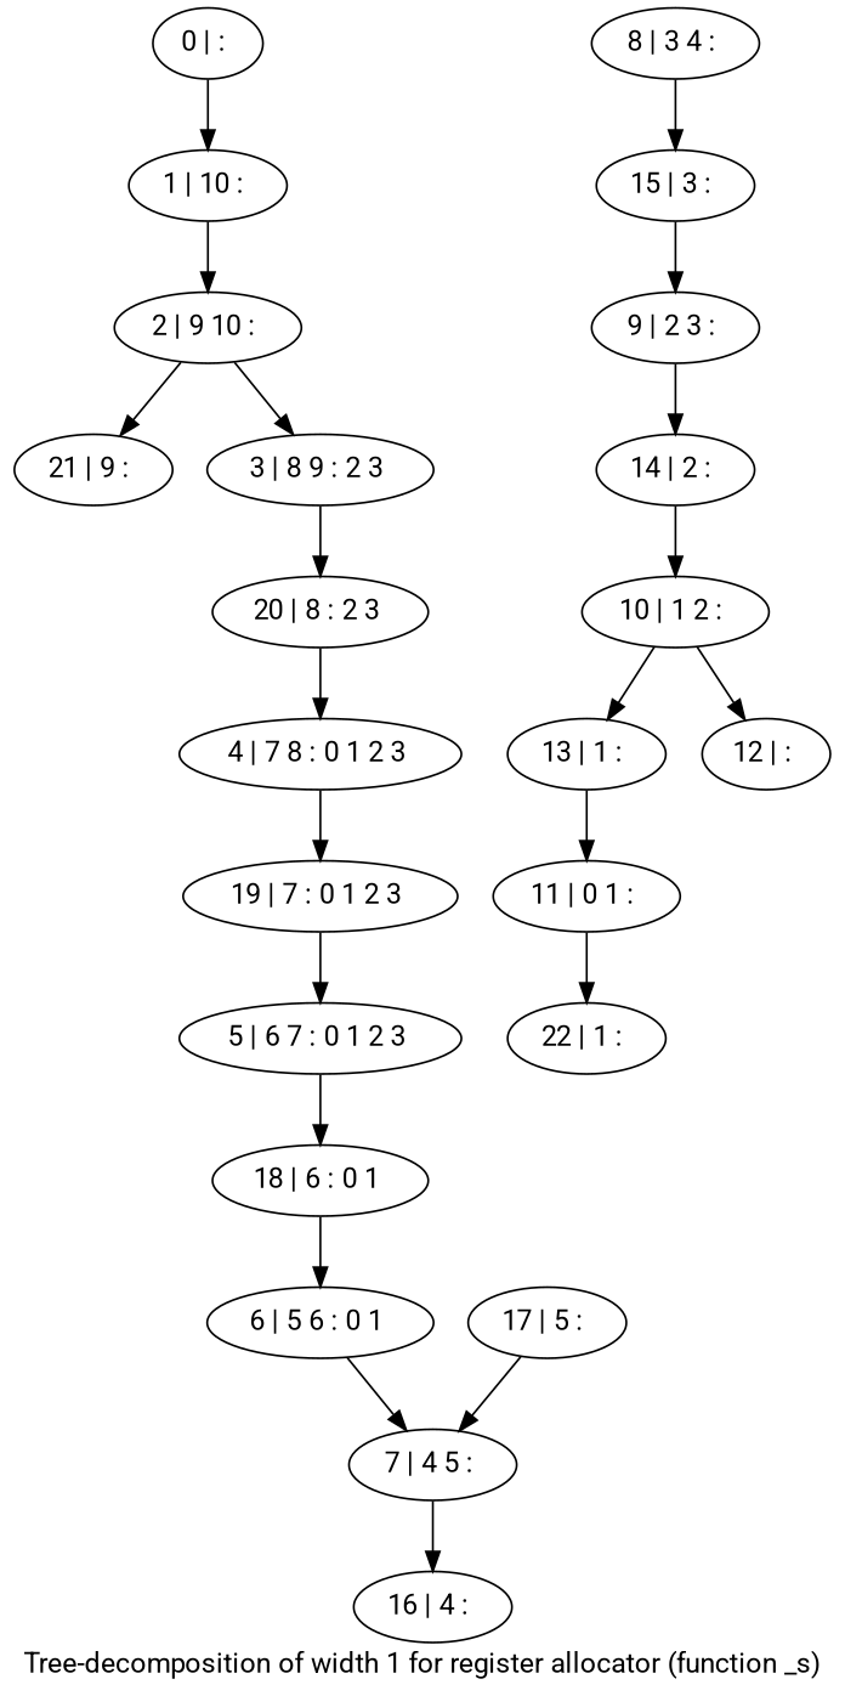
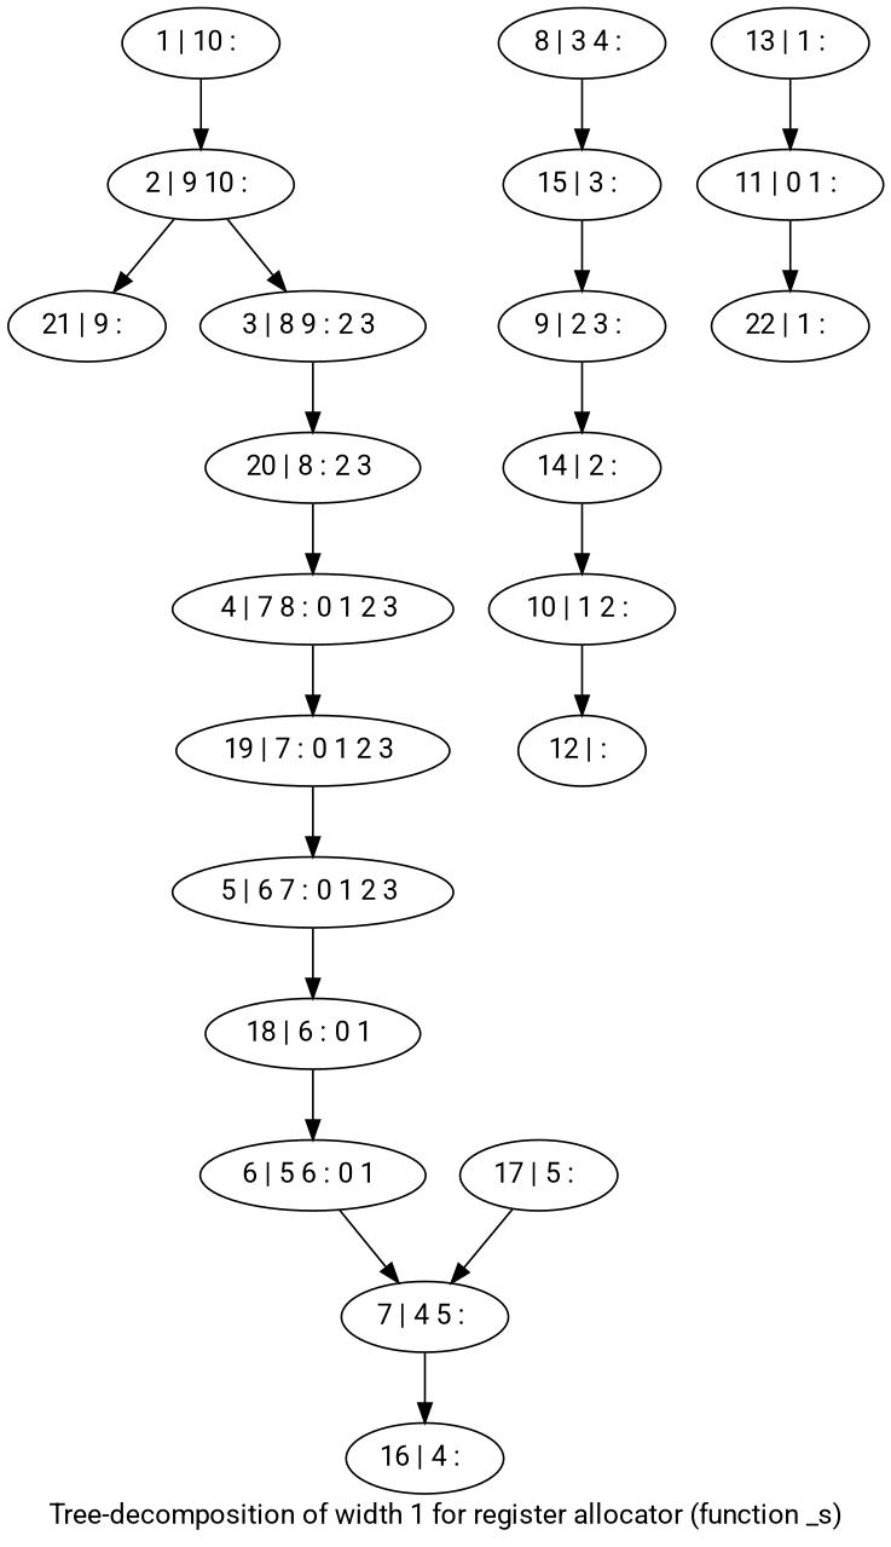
  digraph {
    fontname=Roboto
    label="Tree-decomposition of width 1 for register allocator (function _s)"
    node [fontname=Roboto]
    edge [fontname=Roboto]
-   n1 [label="0 | : "]
    n2 [label="1 | 10 : "]
    n3 [label="2 | 9 10 : "]
    n4 [label="21 | 9 : "]
    n5 [label="3 | 8 9 : 2 3 "]
    n6 [label="20 | 8 : 2 3 "]
    n7 [label="4 | 7 8 : 0 1 2 3 "]
    n8 [label="19 | 7 : 0 1 2 3 "]
    n9 [label="5 | 6 7 : 0 1 2 3 "]
    n10 [label="18 | 6 : 0 1 "]
    n11 [label="6 | 5 6 : 0 1 "]
    n12 [label="7 | 4 5 : "]
    n13 [label="17 | 5 : "]
    n14 [label="16 | 4 : "]
    n15 [label="8 | 3 4 : "]
    n16 [label="15 | 3 : "]
    n17 [label="9 | 2 3 : "]
    n18 [label="14 | 2 : "]
    n19 [label="10 | 1 2 : "]
    n20 [label="13 | 1 : "]
    n21 [label="12 | : "]
    n22 [label="11 | 0 1 : "]
    n23 [label="22 | 1 : "]
-   n1 -> n2
    n2 -> n3
    n3 -> n4
    n3 -> n5
    n5 -> n6
    n6 -> n7
    n7 -> n8
    n8 -> n9
    n9 -> n10
    n10 -> n11
    n11 -> n12
    n12 -> n14
    n13 -> n12
    n15 -> n16
    n16 -> n17
    n17 -> n18
    n18 -> n19
-   n19 -> n20
    n19 -> n21
    n20 -> n22
    n22 -> n23
  }
